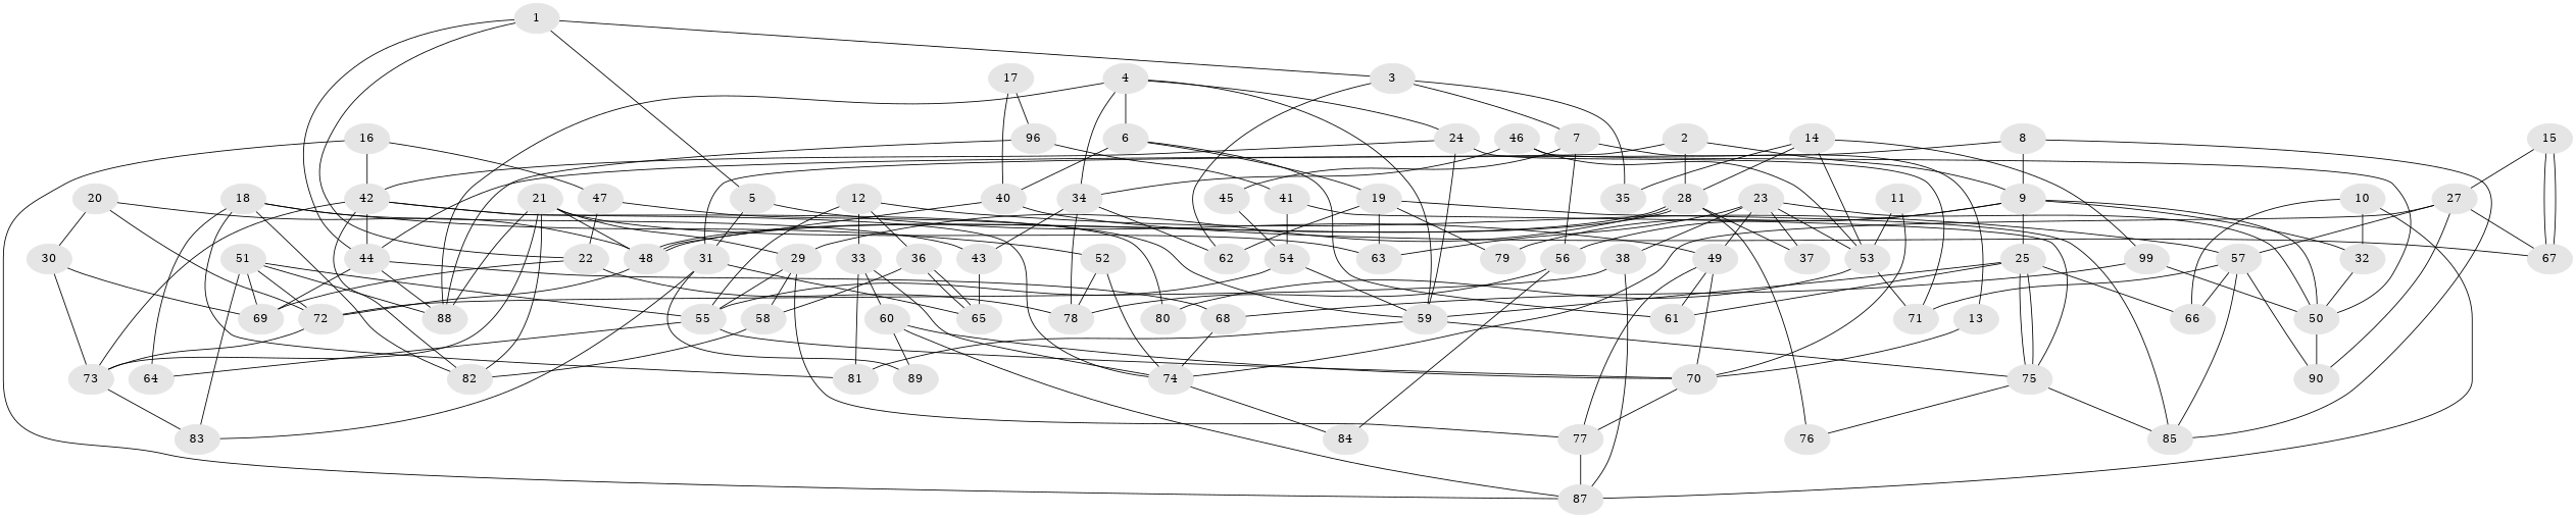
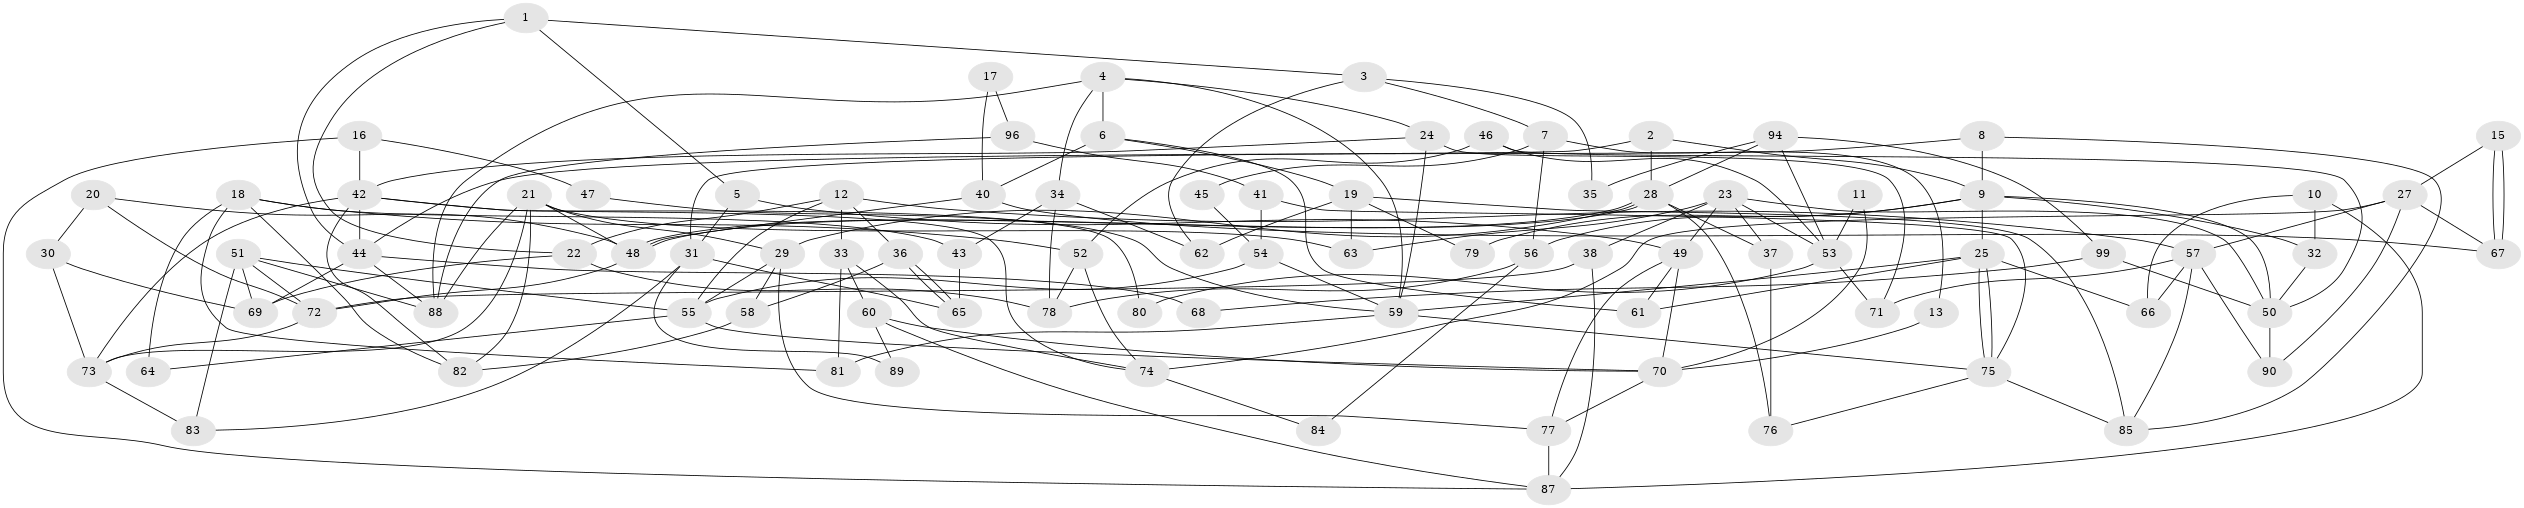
  graph {
    fontname="DejaVu Serif"
    node [color=gray90 fontname="DejaVu Serif" style=filled]
    edge [fontname="DejaVu Serif"]
    1
    3
    5
    22
    44
    7
    35
    62
    31
    49
    69
    78
    88
    68
    2
    9
    28
    56
    25
    32
    50
    79
    48
    29
    37
    76
    65
    83
    89
    13
    45
    4
    6
    24
    34
    59
    19
    40
    61
    42
    71
    43
    81
    75
    70
    77
    85
    63
    67
    54
    84
    8
    66
    90
    10
    87
    11
    53
    80
    12
    33
    36
    55
    57
    74
    60
    58
    64
-   14
+   14 [label=94]
    n70 [label=99]
    15
    27
    16
    47
    82
    73
    17
    n78 [label=96]
    41
    18
    52
    20
    30
    72
    21
    23
    38
    46
    51
    1 -- 3
    1 -- 5
    1 -- 22
    1 -- 44
    3 -- 7
    3 -- 35
    3 -- 62
    5 -- 31
    5 -- 49
    22 -- 69
    22 -- 78
    44 -- 69
    44 -- 88
    44 -- 68
    7 -- 56
    7 -- 13
    7 -- 45
    31 -- 65
    31 -- 83
    31 -- 89
    49 -- 61
    49 -- 70
    49 -- 77
-   68 -- 74
    2 -- 31
    2 -- 9
    2 -- 28
    9 -- 56
    9 -- 25
    9 -- 32
    9 -- 50
    9 -- 79
    28 -- 48
    28 -- 48
    28 -- 29
    28 -- 37
    28 -- 76
    56 -- 78
    56 -- 84
    25 -- 59
    25 -- 61
    25 -- 75
    25 -- 75
    25 -- 66
    32 -- 50
    50 -- 90
    48 -- 72
    29 -- 77
    29 -- 55
    29 -- 58
+   37 -- 76
    13 -- 70
    45 -- 54
    4 -- 88
    4 -- 6
    4 -- 24
    4 -- 34
    4 -- 59
    6 -- 19
    6 -- 40
    6 -- 61
    24 -- 59
    24 -- 42
    24 -- 71
    34 -- 62
    34 -- 78
    34 -- 43
    59 -- 81
    59 -- 75
    19 -- 62
    19 -- 79
    19 -- 85
    19 -- 63
    40 -- 48
    40 -- 67
    42 -- 44
    42 -- 80
    42 -- 74
    42 -- 82
    42 -- 73
    43 -- 65
    75 -- 76
    75 -- 85
    70 -- 77
    77 -- 87
    54 -- 59
    54 -- 55
    8 -- 44
    8 -- 9
    8 -- 85
    10 -- 32
    10 -- 66
    10 -- 87
    11 -- 70
    11 -- 53
    53 -- 71
    53 -- 80
-   47 -- 22
+   12 -- 22
    12 -- 33
    12 -- 36
    12 -- 55
    12 -- 57
    33 -- 81
    33 -- 74
    33 -- 60
    36 -- 65
    36 -- 65
    36 -- 58
    55 -- 70
    55 -- 64
    57 -- 71
    57 -- 85
    57 -- 66
    57 -- 90
    74 -- 84
    60 -- 89
    60 -- 70
    60 -- 87
    58 -- 82
    14 -- 35
    14 -- 28
    14 -- 53
    14 -- n70
    n70 -- 68
    n70 -- 50
    15 -- 67
    15 -- 67
    15 -- 27
    27 -- 67
    27 -- 90
    27 -- 57
    27 -- 74
    16 -- 42
    16 -- 87
    16 -- 47
    47 -- 59
    73 -- 83
    17 -- 40
    17 -- n78
    n78 -- 88
    n78 -- 41
    41 -- 75
    41 -- 54
    18 -- 43
    18 -- 81
    18 -- 64
    18 -- 82
    18 -- 52
    52 -- 78
    52 -- 74
    20 -- 48
    20 -- 30
    20 -- 72
    30 -- 69
    30 -- 73
    72 -- 73
    21 -- 88
    21 -- 48
    21 -- 29
    21 -- 63
    21 -- 82
    21 -- 73
    23 -- 49
    23 -- 50
    23 -- 37
    23 -- 63
    23 -- 53
    23 -- 38
    38 -- 87
    38 -- 72
    46 -- 50
    46 -- 53
-   46 -- 34
+   46 -- 52
    51 -- 69
    51 -- 88
    51 -- 83
    51 -- 55
    51 -- 72
  }
